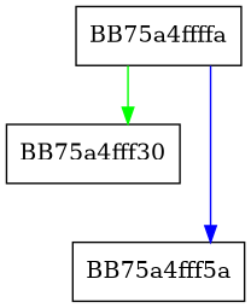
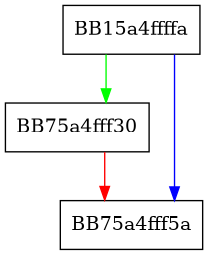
  digraph {
    splines=ortho
    node [shape=box]
    BB75a4fff30
    BB75a4fff5a
-   BB75a4ffffa
+   BB75a4ffffa [label=BB15a4ffffa]
+   BB75a4fff30 -> BB75a4fff5a [color=red]
    BB75a4ffffa -> BB75a4fff30 [color=green]
    BB75a4ffffa -> BB75a4fff5a [color=blue]
  }
